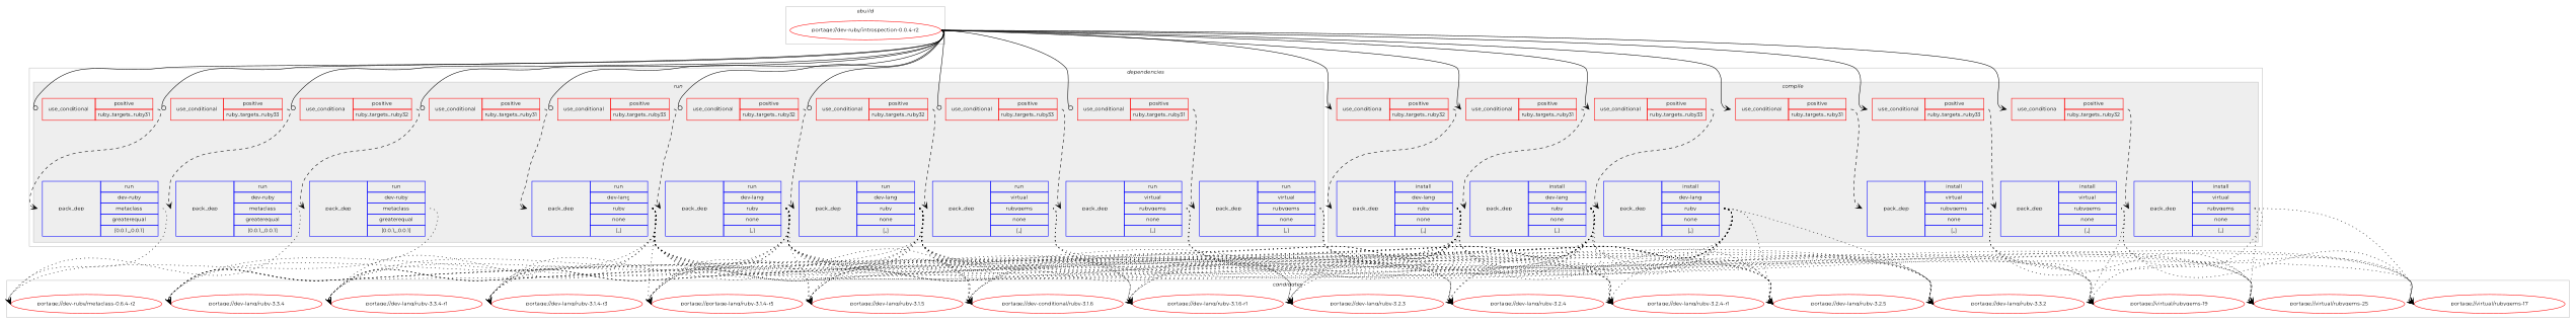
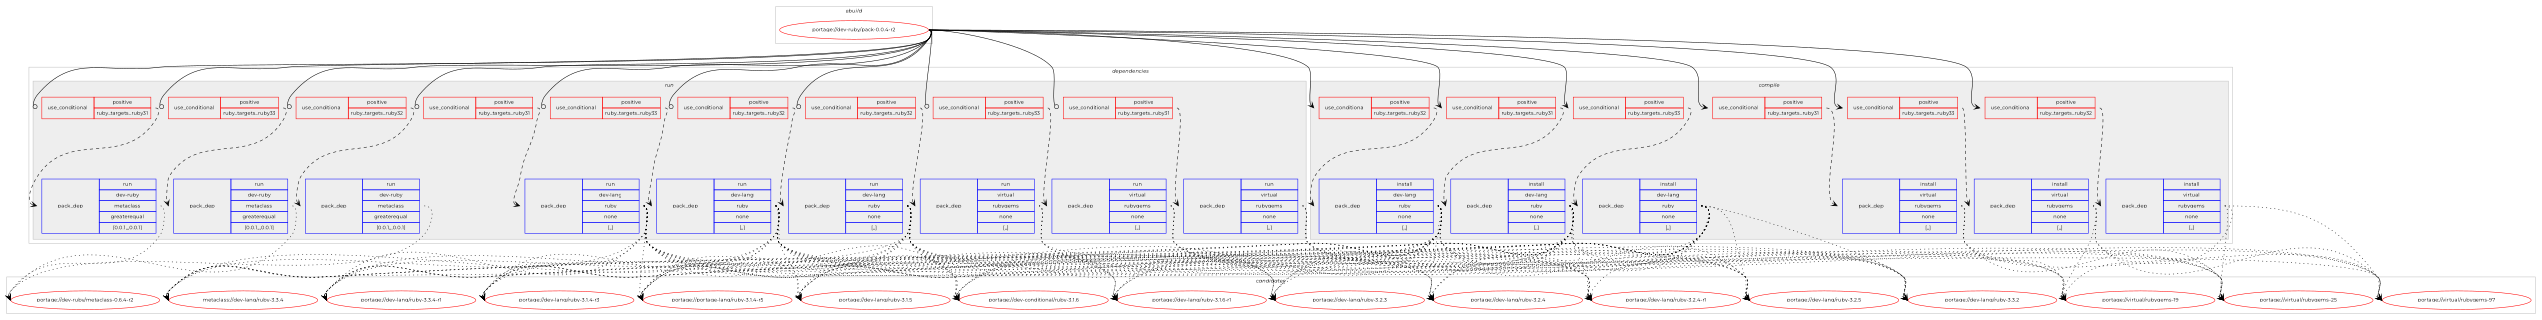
  digraph {
    compound=true
    concentrate=true
    fontname=Montserrat
    fontsize=10
    newrank=true
    rankdir=TB
    ranksep=1.5
    node [color=red fontname=Montserrat fontsize=10 shape=none]
    edge [arrowhead=vee fontname=Montserrat headport=w style=dotted tailport=e weight=100]
-   n1 [label="portage://dev-ruby/introspection-0.0.4-r2" width=4 shape=""]
+   n1 [label="portage://dev-ruby/pack-0.0.4-r2" width=4 shape=""]
    n2 [color=blue label=<<TABLE BORDER="0" CELLBORDER="1" CELLSPACING="0" CELLPADDING="4" WIDTH="220"><TR><TD ROWSPAN="6" CELLPADDING="30">pack_dep</TD></TR><TR><TD WIDTH="110">install</TD></TR><TR><TD>dev-lang</TD></TR><TR><TD>ruby</TD></TR><TR><TD>none</TD></TR><TR><TD>[,,]</TD></TR></TABLE>>]
    n3 [label=<<TABLE BORDER="0" CELLBORDER="1" CELLSPACING="0" CELLPADDING="4"><TR><TD ROWSPAN="3" CELLPADDING="10">use_conditional</TD></TR><TR><TD>positive</TD></TR><TR><TD>ruby_targets_ruby31</TD></TR></TABLE>>]
    n4 [color=blue label=<<TABLE BORDER="0" CELLBORDER="1" CELLSPACING="0" CELLPADDING="4" WIDTH="220"><TR><TD ROWSPAN="6" CELLPADDING="30">pack_dep</TD></TR><TR><TD WIDTH="110">install</TD></TR><TR><TD>virtual</TD></TR><TR><TD>rubygems</TD></TR><TR><TD>none</TD></TR><TR><TD>[,,]</TD></TR></TABLE>>]
    n5 [label=<<TABLE BORDER="0" CELLBORDER="1" CELLSPACING="0" CELLPADDING="4"><TR><TD ROWSPAN="3" CELLPADDING="10">use_conditional</TD></TR><TR><TD>positive</TD></TR><TR><TD>ruby_targets_ruby31</TD></TR></TABLE>>]
    n6 [color=blue label=<<TABLE BORDER="0" CELLBORDER="1" CELLSPACING="0" CELLPADDING="4" WIDTH="220"><TR><TD ROWSPAN="6" CELLPADDING="30">pack_dep</TD></TR><TR><TD WIDTH="110">install</TD></TR><TR><TD>dev-lang</TD></TR><TR><TD>ruby</TD></TR><TR><TD>none</TD></TR><TR><TD>[,,]</TD></TR></TABLE>>]
    n7 [label=<<TABLE BORDER="0" CELLBORDER="1" CELLSPACING="0" CELLPADDING="4"><TR><TD ROWSPAN="3" CELLPADDING="10">use_conditional</TD></TR><TR><TD>positive</TD></TR><TR><TD>ruby_targets_ruby32</TD></TR></TABLE>>]
    n8 [color=blue label=<<TABLE BORDER="0" CELLBORDER="1" CELLSPACING="0" CELLPADDING="4" WIDTH="220"><TR><TD ROWSPAN="6" CELLPADDING="30">pack_dep</TD></TR><TR><TD WIDTH="110">install</TD></TR><TR><TD>virtual</TD></TR><TR><TD>rubygems</TD></TR><TR><TD>none</TD></TR><TR><TD>[,,]</TD></TR></TABLE>>]
    n9 [label=<<TABLE BORDER="0" CELLBORDER="1" CELLSPACING="0" CELLPADDING="4"><TR><TD ROWSPAN="3" CELLPADDING="10">use_conditional</TD></TR><TR><TD>positive</TD></TR><TR><TD>ruby_targets_ruby32</TD></TR></TABLE>>]
    n10 [color=blue label=<<TABLE BORDER="0" CELLBORDER="1" CELLSPACING="0" CELLPADDING="4" WIDTH="220"><TR><TD ROWSPAN="6" CELLPADDING="30">pack_dep</TD></TR><TR><TD WIDTH="110">install</TD></TR><TR><TD>dev-lang</TD></TR><TR><TD>ruby</TD></TR><TR><TD>none</TD></TR><TR><TD>[,,]</TD></TR></TABLE>>]
    n11 [label=<<TABLE BORDER="0" CELLBORDER="1" CELLSPACING="0" CELLPADDING="4"><TR><TD ROWSPAN="3" CELLPADDING="10">use_conditional</TD></TR><TR><TD>positive</TD></TR><TR><TD>ruby_targets_ruby33</TD></TR></TABLE>>]
    n12 [color=blue label=<<TABLE BORDER="0" CELLBORDER="1" CELLSPACING="0" CELLPADDING="4" WIDTH="220"><TR><TD ROWSPAN="6" CELLPADDING="30">pack_dep</TD></TR><TR><TD WIDTH="110">install</TD></TR><TR><TD>virtual</TD></TR><TR><TD>rubygems</TD></TR><TR><TD>none</TD></TR><TR><TD>[,,]</TD></TR></TABLE>>]
    n13 [label=<<TABLE BORDER="0" CELLBORDER="1" CELLSPACING="0" CELLPADDING="4"><TR><TD ROWSPAN="3" CELLPADDING="10">use_conditional</TD></TR><TR><TD>positive</TD></TR><TR><TD>ruby_targets_ruby33</TD></TR></TABLE>>]
    n14 [color=blue label=<<TABLE BORDER="0" CELLBORDER="1" CELLSPACING="0" CELLPADDING="4" WIDTH="220"><TR><TD ROWSPAN="6" CELLPADDING="30">pack_dep</TD></TR><TR><TD WIDTH="110">run</TD></TR><TR><TD>dev-lang</TD></TR><TR><TD>ruby</TD></TR><TR><TD>none</TD></TR><TR><TD>[,,]</TD></TR></TABLE>>]
    n15 [label=<<TABLE BORDER="0" CELLBORDER="1" CELLSPACING="0" CELLPADDING="4"><TR><TD ROWSPAN="3" CELLPADDING="10">use_conditional</TD></TR><TR><TD>positive</TD></TR><TR><TD>ruby_targets_ruby31</TD></TR></TABLE>>]
    n16 [color=blue label=<<TABLE BORDER="0" CELLBORDER="1" CELLSPACING="0" CELLPADDING="4" WIDTH="220"><TR><TD ROWSPAN="6" CELLPADDING="30">pack_dep</TD></TR><TR><TD WIDTH="110">run</TD></TR><TR><TD>dev-ruby</TD></TR><TR><TD>metaclass</TD></TR><TR><TD>greaterequal</TD></TR><TR><TD>[0.0.1,,,0.0.1]</TD></TR></TABLE>>]
    n17 [label=<<TABLE BORDER="0" CELLBORDER="1" CELLSPACING="0" CELLPADDING="4"><TR><TD ROWSPAN="3" CELLPADDING="10">use_conditional</TD></TR><TR><TD>positive</TD></TR><TR><TD>ruby_targets_ruby31</TD></TR></TABLE>>]
    n18 [color=blue label=<<TABLE BORDER="0" CELLBORDER="1" CELLSPACING="0" CELLPADDING="4" WIDTH="220"><TR><TD ROWSPAN="6" CELLPADDING="30">pack_dep</TD></TR><TR><TD WIDTH="110">run</TD></TR><TR><TD>virtual</TD></TR><TR><TD>rubygems</TD></TR><TR><TD>none</TD></TR><TR><TD>[,,]</TD></TR></TABLE>>]
    n19 [label=<<TABLE BORDER="0" CELLBORDER="1" CELLSPACING="0" CELLPADDING="4"><TR><TD ROWSPAN="3" CELLPADDING="10">use_conditional</TD></TR><TR><TD>positive</TD></TR><TR><TD>ruby_targets_ruby32</TD></TR></TABLE>>]
    n20 [color=blue label=<<TABLE BORDER="0" CELLBORDER="1" CELLSPACING="0" CELLPADDING="4" WIDTH="220"><TR><TD ROWSPAN="6" CELLPADDING="30">pack_dep</TD></TR><TR><TD WIDTH="110">run</TD></TR><TR><TD>virtual</TD></TR><TR><TD>rubygems</TD></TR><TR><TD>none</TD></TR><TR><TD>[,,]</TD></TR></TABLE>>]
    n21 [label=<<TABLE BORDER="0" CELLBORDER="1" CELLSPACING="0" CELLPADDING="4"><TR><TD ROWSPAN="3" CELLPADDING="10">use_conditional</TD></TR><TR><TD>positive</TD></TR><TR><TD>ruby_targets_ruby31</TD></TR></TABLE>>]
    n22 [color=blue label=<<TABLE BORDER="0" CELLBORDER="1" CELLSPACING="0" CELLPADDING="4" WIDTH="220"><TR><TD ROWSPAN="6" CELLPADDING="30">pack_dep</TD></TR><TR><TD WIDTH="110">run</TD></TR><TR><TD>dev-lang</TD></TR><TR><TD>ruby</TD></TR><TR><TD>none</TD></TR><TR><TD>[,,]</TD></TR></TABLE>>]
    n23 [label=<<TABLE BORDER="0" CELLBORDER="1" CELLSPACING="0" CELLPADDING="4"><TR><TD ROWSPAN="3" CELLPADDING="10">use_conditional</TD></TR><TR><TD>positive</TD></TR><TR><TD>ruby_targets_ruby32</TD></TR></TABLE>>]
    n24 [color=blue label=<<TABLE BORDER="0" CELLBORDER="1" CELLSPACING="0" CELLPADDING="4" WIDTH="220"><TR><TD ROWSPAN="6" CELLPADDING="30">pack_dep</TD></TR><TR><TD WIDTH="110">run</TD></TR><TR><TD>dev-ruby</TD></TR><TR><TD>metaclass</TD></TR><TR><TD>greaterequal</TD></TR><TR><TD>[0.0.1,,,0.0.1]</TD></TR></TABLE>>]
    n25 [label=<<TABLE BORDER="0" CELLBORDER="1" CELLSPACING="0" CELLPADDING="4"><TR><TD ROWSPAN="3" CELLPADDING="10">use_conditional</TD></TR><TR><TD>positive</TD></TR><TR><TD>ruby_targets_ruby32</TD></TR></TABLE>>]
    n26 [color=blue label=<<TABLE BORDER="0" CELLBORDER="1" CELLSPACING="0" CELLPADDING="4" WIDTH="220"><TR><TD ROWSPAN="6" CELLPADDING="30">pack_dep</TD></TR><TR><TD WIDTH="110">run</TD></TR><TR><TD>dev-lang</TD></TR><TR><TD>ruby</TD></TR><TR><TD>none</TD></TR><TR><TD>[,,]</TD></TR></TABLE>>]
    n27 [label=<<TABLE BORDER="0" CELLBORDER="1" CELLSPACING="0" CELLPADDING="4"><TR><TD ROWSPAN="3" CELLPADDING="10">use_conditional</TD></TR><TR><TD>positive</TD></TR><TR><TD>ruby_targets_ruby33</TD></TR></TABLE>>]
    n28 [color=blue label=<<TABLE BORDER="0" CELLBORDER="1" CELLSPACING="0" CELLPADDING="4" WIDTH="220"><TR><TD ROWSPAN="6" CELLPADDING="30">pack_dep</TD></TR><TR><TD WIDTH="110">run</TD></TR><TR><TD>dev-ruby</TD></TR><TR><TD>metaclass</TD></TR><TR><TD>greaterequal</TD></TR><TR><TD>[0.0.1,,,0.0.1]</TD></TR></TABLE>>]
    n29 [label=<<TABLE BORDER="0" CELLBORDER="1" CELLSPACING="0" CELLPADDING="4"><TR><TD ROWSPAN="3" CELLPADDING="10">use_conditional</TD></TR><TR><TD>positive</TD></TR><TR><TD>ruby_targets_ruby33</TD></TR></TABLE>>]
    n30 [color=blue label=<<TABLE BORDER="0" CELLBORDER="1" CELLSPACING="0" CELLPADDING="4" WIDTH="220"><TR><TD ROWSPAN="6" CELLPADDING="30">pack_dep</TD></TR><TR><TD WIDTH="110">run</TD></TR><TR><TD>virtual</TD></TR><TR><TD>rubygems</TD></TR><TR><TD>none</TD></TR><TR><TD>[,,]</TD></TR></TABLE>>]
    n31 [label=<<TABLE BORDER="0" CELLBORDER="1" CELLSPACING="0" CELLPADDING="4"><TR><TD ROWSPAN="3" CELLPADDING="10">use_conditional</TD></TR><TR><TD>positive</TD></TR><TR><TD>ruby_targets_ruby33</TD></TR></TABLE>>]
    n32 [label="portage://dev-lang/ruby-3.3.4-r1" width=4 shape=""]
-   n33 [label="portage://dev-lang/ruby-3.3.4" width=4 shape=""]
+   n33 [label="metaclass://dev-lang/ruby-3.3.4" width=4 shape=""]
    n34 [label="portage://dev-lang/ruby-3.3.2" width=4 shape=""]
    n35 [label="portage://dev-lang/ruby-3.2.5" width=4 shape=""]
    n36 [label="portage://dev-lang/ruby-3.2.4-r1" width=4 shape=""]
    n37 [label="portage://dev-lang/ruby-3.2.4" width=4 shape=""]
    n38 [label="portage://dev-lang/ruby-3.2.3" width=4 shape=""]
    n39 [label="portage://dev-lang/ruby-3.1.6-r1" width=4 shape=""]
    n40 [label="portage://dev-conditional/ruby-3.1.6" width=4 shape=""]
    n41 [label="portage://dev-lang/ruby-3.1.5" width=4 shape=""]
    n42 [label="portage://portage-lang/ruby-3.1.4-r5" width=4 shape=""]
    n43 [label="portage://dev-lang/ruby-3.1.4-r3" width=4 shape=""]
    n44 [label="portage://virtual/rubygems-25" width=4 shape=""]
    n45 [label="portage://virtual/rubygems-19" width=4 shape=""]
-   n46 [label="portage://virtual/rubygems-17" width=4 shape=""]
+   n46 [label="portage://virtual/rubygems-97" width=4 shape=""]
    n47 [label="portage://dev-ruby/metaclass-0.6.4-r2" width=4 shape=""]
    subgraph cluster_1 {
      color=gray
      label=<<i>ebuild</i>>
      n1
    }
    subgraph cluster_2 {
      color=gray
      label=<<i>dependencies</i>>
      subgraph cluster_3 {
        color=gray
        fillcolor="#eeeeee"
        label=<<i>compile</i>>
        style=filled
        subgraph sub_4 {
          color=gray
          fillcolor="#eeeeee"
          label=<<i>compile</i>>
          style=filled
          n3
          subgraph sub_5 {
            color=gray
            fillcolor="#eeeeee"
            label=<<i>compile</i>>
            style=filled
            n2
          }
        }
        subgraph sub_6 {
          color=gray
          fillcolor="#eeeeee"
          label=<<i>compile</i>>
          style=filled
          n5
          subgraph sub_7 {
            color=gray
            fillcolor="#eeeeee"
            label=<<i>compile</i>>
            style=filled
            n4
          }
        }
        subgraph sub_8 {
          color=gray
          fillcolor="#eeeeee"
          label=<<i>compile</i>>
          style=filled
          n7
          subgraph sub_9 {
            color=gray
            fillcolor="#eeeeee"
            label=<<i>compile</i>>
            style=filled
            n6
          }
        }
        subgraph sub_10 {
          color=gray
          fillcolor="#eeeeee"
          label=<<i>compile</i>>
          style=filled
          n9
          subgraph sub_11 {
            color=gray
            fillcolor="#eeeeee"
            label=<<i>compile</i>>
            style=filled
            n8
          }
        }
        subgraph sub_12 {
          color=gray
          fillcolor="#eeeeee"
          label=<<i>compile</i>>
          style=filled
          n11
          subgraph sub_13 {
            color=gray
            fillcolor="#eeeeee"
            label=<<i>compile</i>>
            style=filled
            n10
          }
        }
        subgraph sub_14 {
          color=gray
          fillcolor="#eeeeee"
          label=<<i>compile</i>>
          style=filled
          n13
          subgraph sub_15 {
            color=gray
            fillcolor="#eeeeee"
            label=<<i>compile</i>>
            style=filled
            n12
          }
        }
      }
      subgraph cluster_16 {
        color=gray
        fillcolor="#eeeeee"
        label=<<i>compile and run</i>>
        style=filled
      }
      subgraph cluster_17 {
        color=gray
        fillcolor="#eeeeee"
        label=<<i>run</i>>
        style=filled
        subgraph sub_18 {
          color=gray
          fillcolor="#eeeeee"
          label=<<i>run</i>>
          style=filled
          n15
          subgraph sub_19 {
            color=gray
            fillcolor="#eeeeee"
            label=<<i>run</i>>
            style=filled
            n14
          }
        }
        subgraph sub_20 {
          color=gray
          fillcolor="#eeeeee"
          label=<<i>run</i>>
          style=filled
          n17
          subgraph sub_21 {
            color=gray
            fillcolor="#eeeeee"
            label=<<i>run</i>>
            style=filled
            n16
          }
        }
        subgraph sub_22 {
          color=gray
          fillcolor="#eeeeee"
          label=<<i>run</i>>
          style=filled
          n19
          subgraph sub_23 {
            color=gray
            fillcolor="#eeeeee"
            label=<<i>run</i>>
            style=filled
            n18
          }
        }
        subgraph sub_24 {
          color=gray
          fillcolor="#eeeeee"
          label=<<i>run</i>>
          style=filled
          n21
          subgraph sub_25 {
            color=gray
            fillcolor="#eeeeee"
            label=<<i>run</i>>
            style=filled
            n20
          }
        }
        subgraph sub_26 {
          color=gray
          fillcolor="#eeeeee"
          label=<<i>run</i>>
          style=filled
          n23
          subgraph sub_27 {
            color=gray
            fillcolor="#eeeeee"
            label=<<i>run</i>>
            style=filled
            n22
          }
        }
        subgraph sub_28 {
          color=gray
          fillcolor="#eeeeee"
          label=<<i>run</i>>
          style=filled
          n25
          subgraph sub_29 {
            color=gray
            fillcolor="#eeeeee"
            label=<<i>run</i>>
            style=filled
            n24
          }
        }
        subgraph sub_30 {
          color=gray
          fillcolor="#eeeeee"
          label=<<i>run</i>>
          style=filled
          n27
          subgraph sub_31 {
            color=gray
            fillcolor="#eeeeee"
            label=<<i>run</i>>
            style=filled
            n26
          }
        }
        subgraph sub_32 {
          color=gray
          fillcolor="#eeeeee"
          label=<<i>run</i>>
          style=filled
          n29
          subgraph sub_33 {
            color=gray
            fillcolor="#eeeeee"
            label=<<i>run</i>>
            style=filled
            n28
          }
        }
        subgraph sub_34 {
          color=gray
          fillcolor="#eeeeee"
          label=<<i>run</i>>
          style=filled
          n31
          subgraph sub_35 {
            color=gray
            fillcolor="#eeeeee"
            label=<<i>run</i>>
            style=filled
            n30
          }
        }
      }
    }
    subgraph cluster_36 {
      color=gray
      label=<<i>candidates</i>>
      rank=same
      subgraph sub_37 {
        color=black
        label=<<i>candidates</i>>
        nodesep=1
        rank=same
        n32
        n33
        n34
        n35
        n36
        n37
        n38
        n39
        n40
        n41
        n42
        n43
      }
      subgraph sub_38 {
        color=black
        label=<<i>candidates</i>>
        nodesep=1
        rank=same
        n32
        n33
        n34
        n35
        n36
        n37
        n38
        n39
        n40
        n41
        n42
        n43
      }
      subgraph sub_39 {
        color=black
        label=<<i>candidates</i>>
        nodesep=1
        rank=same
        n44
        n45
        n46
      }
      subgraph sub_40 {
        color=black
        label=<<i>candidates</i>>
        nodesep=1
        rank=same
        n44
        n45
        n46
      }
      subgraph sub_41 {
        color=black
        label=<<i>candidates</i>>
        nodesep=1
        rank=same
        n32
        n33
        n34
        n35
        n36
        n37
        n38
        n39
        n40
        n41
        n42
        n43
      }
      subgraph sub_42 {
        color=black
        label=<<i>candidates</i>>
        nodesep=1
        rank=same
        n44
        n45
        n46
      }
      subgraph sub_43 {
        color=black
        label=<<i>candidates</i>>
        nodesep=1
        rank=same
        n32
        n33
        n34
        n35
        n36
        n37
        n38
        n39
        n40
        n41
        n42
        n43
      }
      subgraph sub_44 {
        color=black
        label=<<i>candidates</i>>
        nodesep=1
        rank=same
        n47
      }
      subgraph sub_45 {
        color=black
        label=<<i>candidates</i>>
        nodesep=1
        rank=same
        n44
        n45
        n46
      }
      subgraph sub_46 {
        color=black
        label=<<i>candidates</i>>
        nodesep=1
        rank=same
        n32
        n33
        n34
        n35
        n36
        n37
        n38
        n39
        n40
        n41
        n42
        n43
      }
      subgraph sub_47 {
        color=black
        label=<<i>candidates</i>>
        nodesep=1
        rank=same
        n47
      }
      subgraph sub_48 {
        color=black
        label=<<i>candidates</i>>
        nodesep=1
        rank=same
        n44
        n45
        n46
      }
      subgraph sub_49 {
        color=black
        label=<<i>candidates</i>>
        nodesep=1
        rank=same
        n32
        n33
        n34
        n35
        n36
        n37
        n38
        n39
        n40
        n41
        n42
        n43
      }
      subgraph sub_50 {
        color=black
        label=<<i>candidates</i>>
        nodesep=1
        rank=same
        n47
      }
      subgraph sub_51 {
        color=black
        label=<<i>candidates</i>>
        nodesep=1
        rank=same
        n44
        n45
        n46
      }
    }
    n1 -> n3 [style=solid weight=20]
    n1 -> n5 [style=solid weight=20]
    n1 -> n7 [style=solid weight=20]
    n1 -> n9 [style=solid weight=20]
    n1 -> n11 [style=solid weight=20]
    n1 -> n13 [style=solid weight=20]
    n1 -> n15 [arrowhead=odot style=solid weight=20]
    n1 -> n17 [arrowhead=odot style=solid weight=20]
    n1 -> n19 [arrowhead=odot style=solid weight=20]
    n1 -> n21 [arrowhead=odot style=solid weight=20]
    n1 -> n23 [arrowhead=odot style=solid weight=20]
    n1 -> n25 [arrowhead=odot style=solid weight=20]
    n1 -> n27 [arrowhead=odot style=solid weight=20]
    n1 -> n29 [arrowhead=odot style=solid weight=20]
    n1 -> n31 [arrowhead=odot style=solid weight=20]
    n2 -> n32
    n2 -> n33
    n2 -> n34
    n2 -> n35
    n2 -> n36
    n2 -> n37
    n2 -> n38
    n2 -> n39
    n2 -> n40
    n2 -> n41
    n2 -> n42
    n2 -> n43
    n3 -> n2 [style=dashed weight=20]
    n4 -> n44
    n4 -> n45
    n4 -> n46
    n5 -> n4 [style=dashed weight=20]
    n6 -> n32
    n6 -> n33
    n6 -> n34
    n6 -> n35
    n6 -> n36
    n6 -> n37
    n6 -> n38
    n6 -> n39
    n6 -> n40
    n6 -> n41
    n6 -> n42
    n6 -> n43
    n7 -> n6 [style=dashed weight=20]
    n8 -> n44
    n8 -> n45
    n8 -> n46
    n9 -> n8 [style=dashed weight=20]
    n10 -> n32
    n10 -> n33
    n10 -> n34
    n10 -> n35
    n10 -> n36
    n10 -> n37
    n10 -> n38
    n10 -> n39
    n10 -> n40
    n10 -> n41
    n10 -> n42
    n10 -> n43
    n11 -> n10 [style=dashed weight=20]
    n12 -> n44
    n12 -> n45
    n12 -> n46
    n13 -> n12 [style=dashed weight=20]
    n14 -> n32
    n14 -> n33
    n14 -> n34
    n14 -> n35
    n14 -> n36
    n14 -> n37
    n14 -> n38
    n14 -> n39
    n14 -> n40
    n14 -> n41
    n14 -> n42
    n14 -> n43
    n15 -> n14 [style=dashed weight=20]
    n16 -> n47
    n17 -> n16 [style=dashed weight=20]
    n18 -> n44
    n18 -> n45
    n18 -> n46
    n19 -> n18 [style=dashed weight=20]
    n20 -> n44
    n20 -> n45
    n20 -> n46
    n21 -> n20 [style=dashed weight=20]
    n22 -> n32
    n22 -> n33
    n22 -> n34
    n22 -> n35
    n22 -> n36
    n22 -> n37
    n22 -> n38
    n22 -> n39
    n22 -> n40
    n22 -> n41
    n22 -> n42
    n22 -> n43
    n23 -> n22 [style=dashed weight=20]
    n24 -> n47
    n25 -> n24 [style=dashed weight=20]
    n26 -> n32
    n26 -> n33
    n26 -> n34
    n26 -> n35
    n26 -> n36
    n26 -> n37
    n26 -> n38
    n26 -> n39
    n26 -> n40
    n26 -> n41
    n26 -> n42
    n26 -> n43
    n27 -> n26 [style=dashed weight=20]
    n28 -> n47
    n29 -> n28 [style=dashed weight=20]
    n30 -> n44
    n30 -> n45
    n30 -> n46
    n31 -> n30 [style=dashed weight=20]
  }
